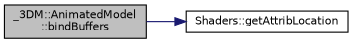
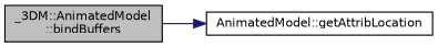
  digraph {
    rankdir=LR
    node [color=black fontname=Helvetica fontsize=10 shape=record style=filled]
    n1 [fillcolor=grey75 fontcolor=black height=0.2 label="_3DM::AnimatedModel\l::bindBuffers" width=0.4]
-   n2 [fillcolor=white height=0.2 label="Shaders::getAttribLocation" width=0.4]
+   n2 [fillcolor=white height=0.2 label="AnimatedModel::getAttribLocation" width=0.4]
    n1 -> n2 [color=midnightblue fontname=Helvetica fontsize=10 labelfontname=Helvetica labelfontsize=10 style=solid]
  }
